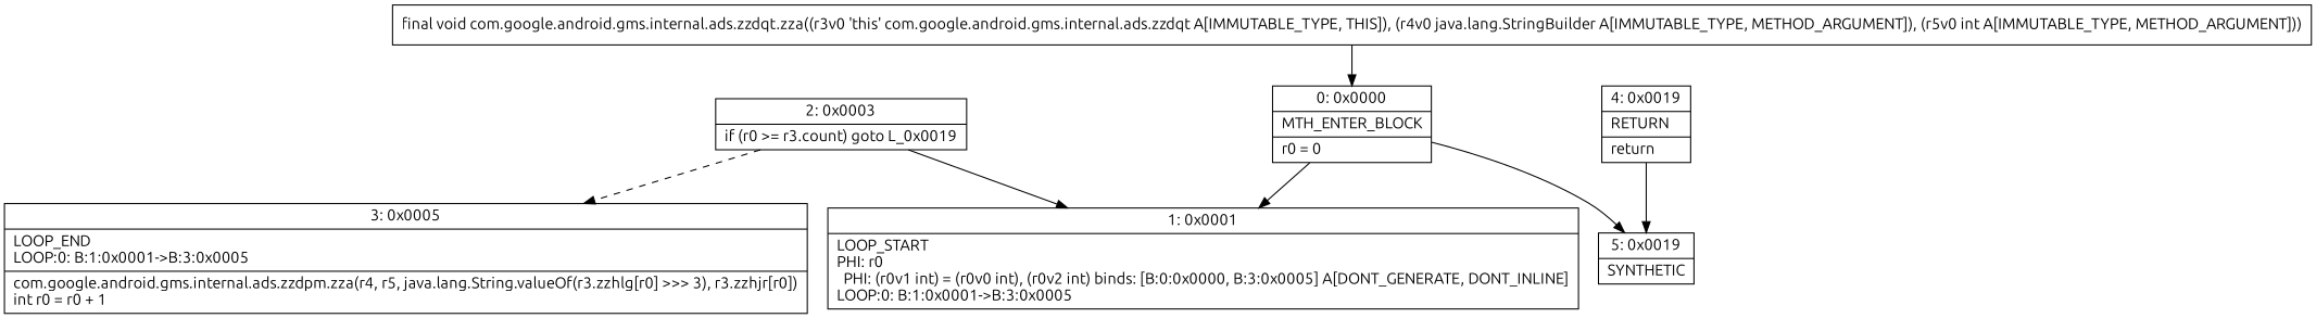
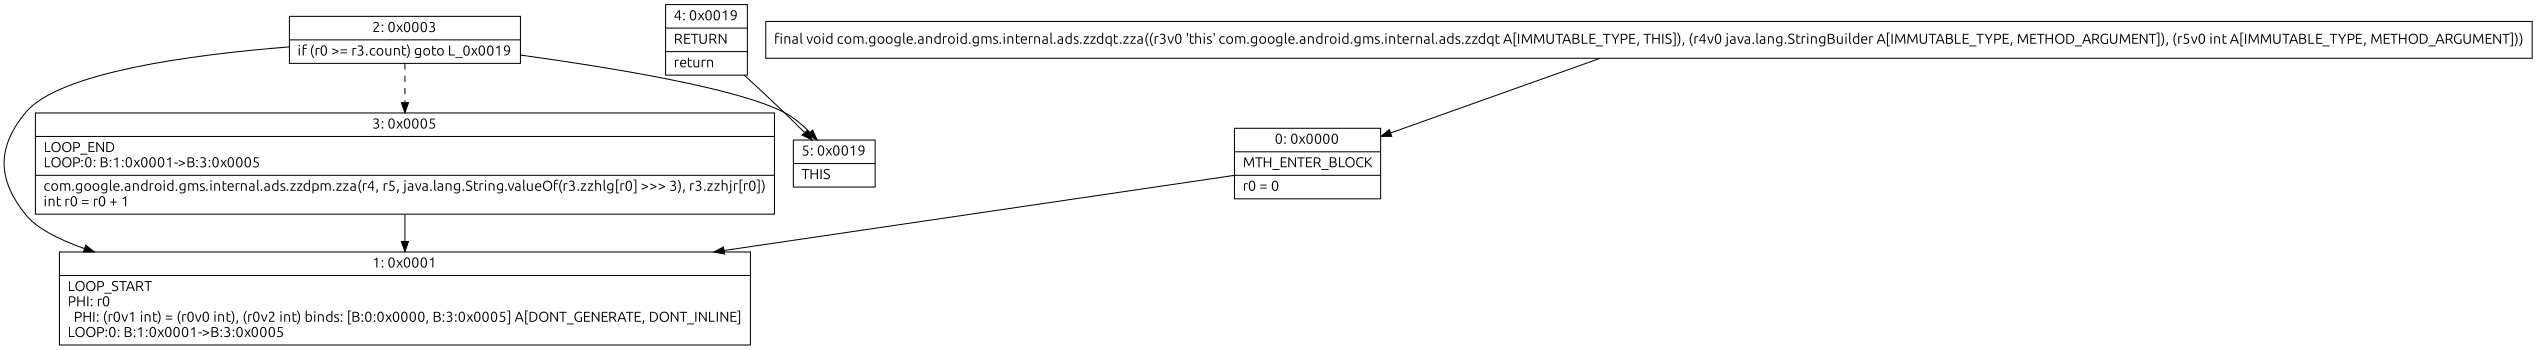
  digraph {
    fontname=Ubuntu
    node [fontname=Ubuntu shape=record]
    edge [fontname=Ubuntu]
    n1 [label="{0\:\ 0x0000|MTH_ENTER_BLOCK\l|r0 = 0\l}"]
    n2 [label="{1\:\ 0x0001|LOOP_START\lPHI: r0 \l  PHI: (r0v1 int) = (r0v0 int), (r0v2 int) binds: [B:0:0x0000, B:3:0x0005] A[DONT_GENERATE, DONT_INLINE]\lLOOP:0: B:1:0x0001\-\>B:3:0x0005\l}"]
    n3 [label="{2\:\ 0x0003|if (r0 \>= r3.count) goto L_0x0019\l}"]
    n4 [label="{3\:\ 0x0005|LOOP_END\lLOOP:0: B:1:0x0001\-\>B:3:0x0005\l|com.google.android.gms.internal.ads.zzdpm.zza(r4, r5, java.lang.String.valueOf(r3.zzhlg[r0] \>\>\> 3), r3.zzhjr[r0])\lint r0 = r0 + 1\l}"]
-   n5 [label="{5\:\ 0x0019|SYNTHETIC\l}"]
+   n5 [label="{5\:\ 0x0019|THIS\l}"]
    n6 [label="{4\:\ 0x0019|RETURN\l|return\l}"]
    n7 [label="{final void com.google.android.gms.internal.ads.zzdqt.zza((r3v0 'this' com.google.android.gms.internal.ads.zzdqt A[IMMUTABLE_TYPE, THIS]), (r4v0 java.lang.StringBuilder A[IMMUTABLE_TYPE, METHOD_ARGUMENT]), (r5v0 int A[IMMUTABLE_TYPE, METHOD_ARGUMENT])) }"]
    n1 -> n2
    n3 -> n2
    n3 -> n4 [style=dashed]
-   n1 -> n5
+   n3 -> n5
+   n4 -> n2
    n6 -> n5
    n7 -> n1
  }
